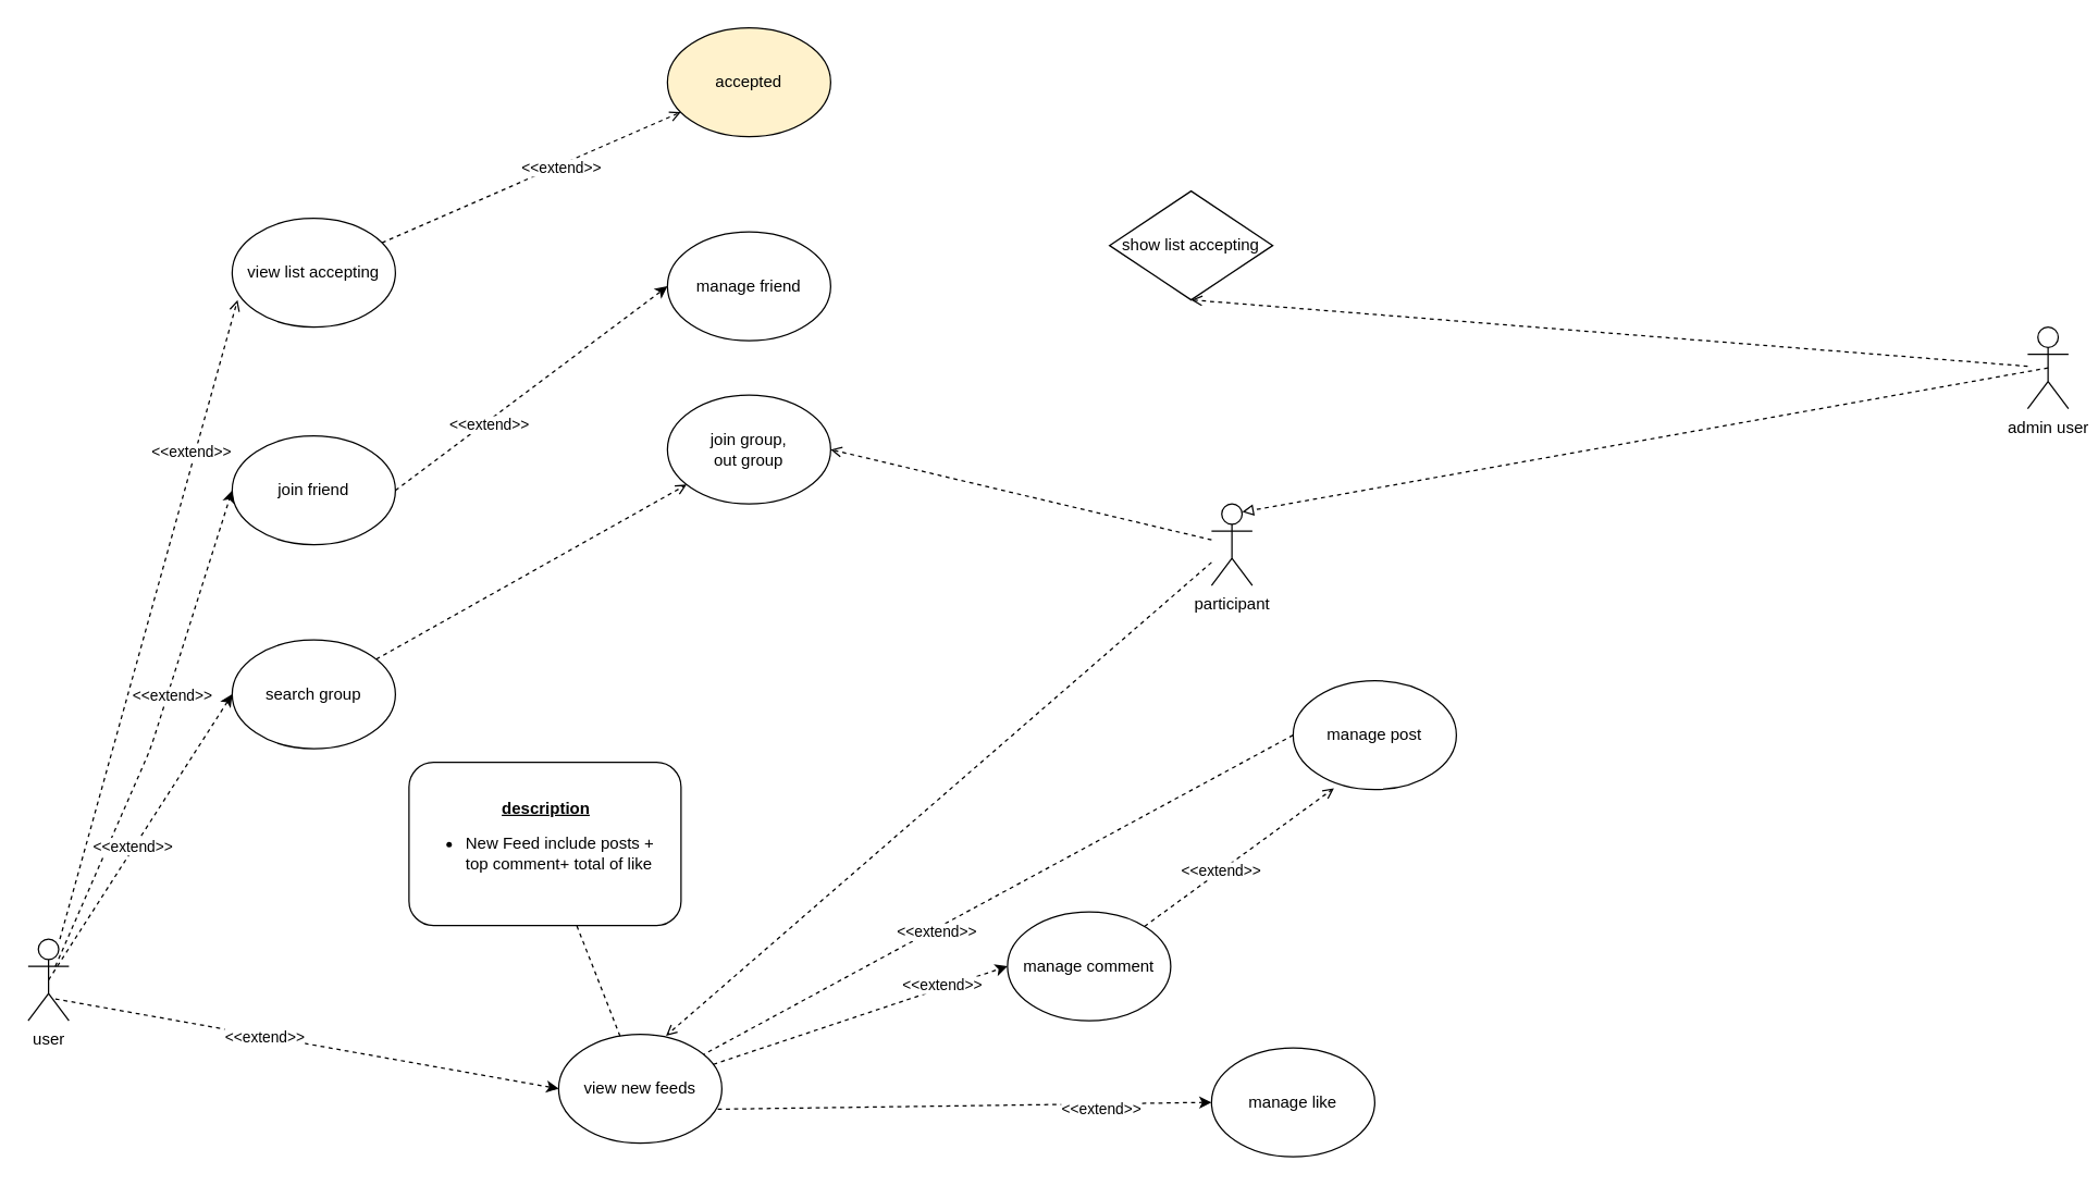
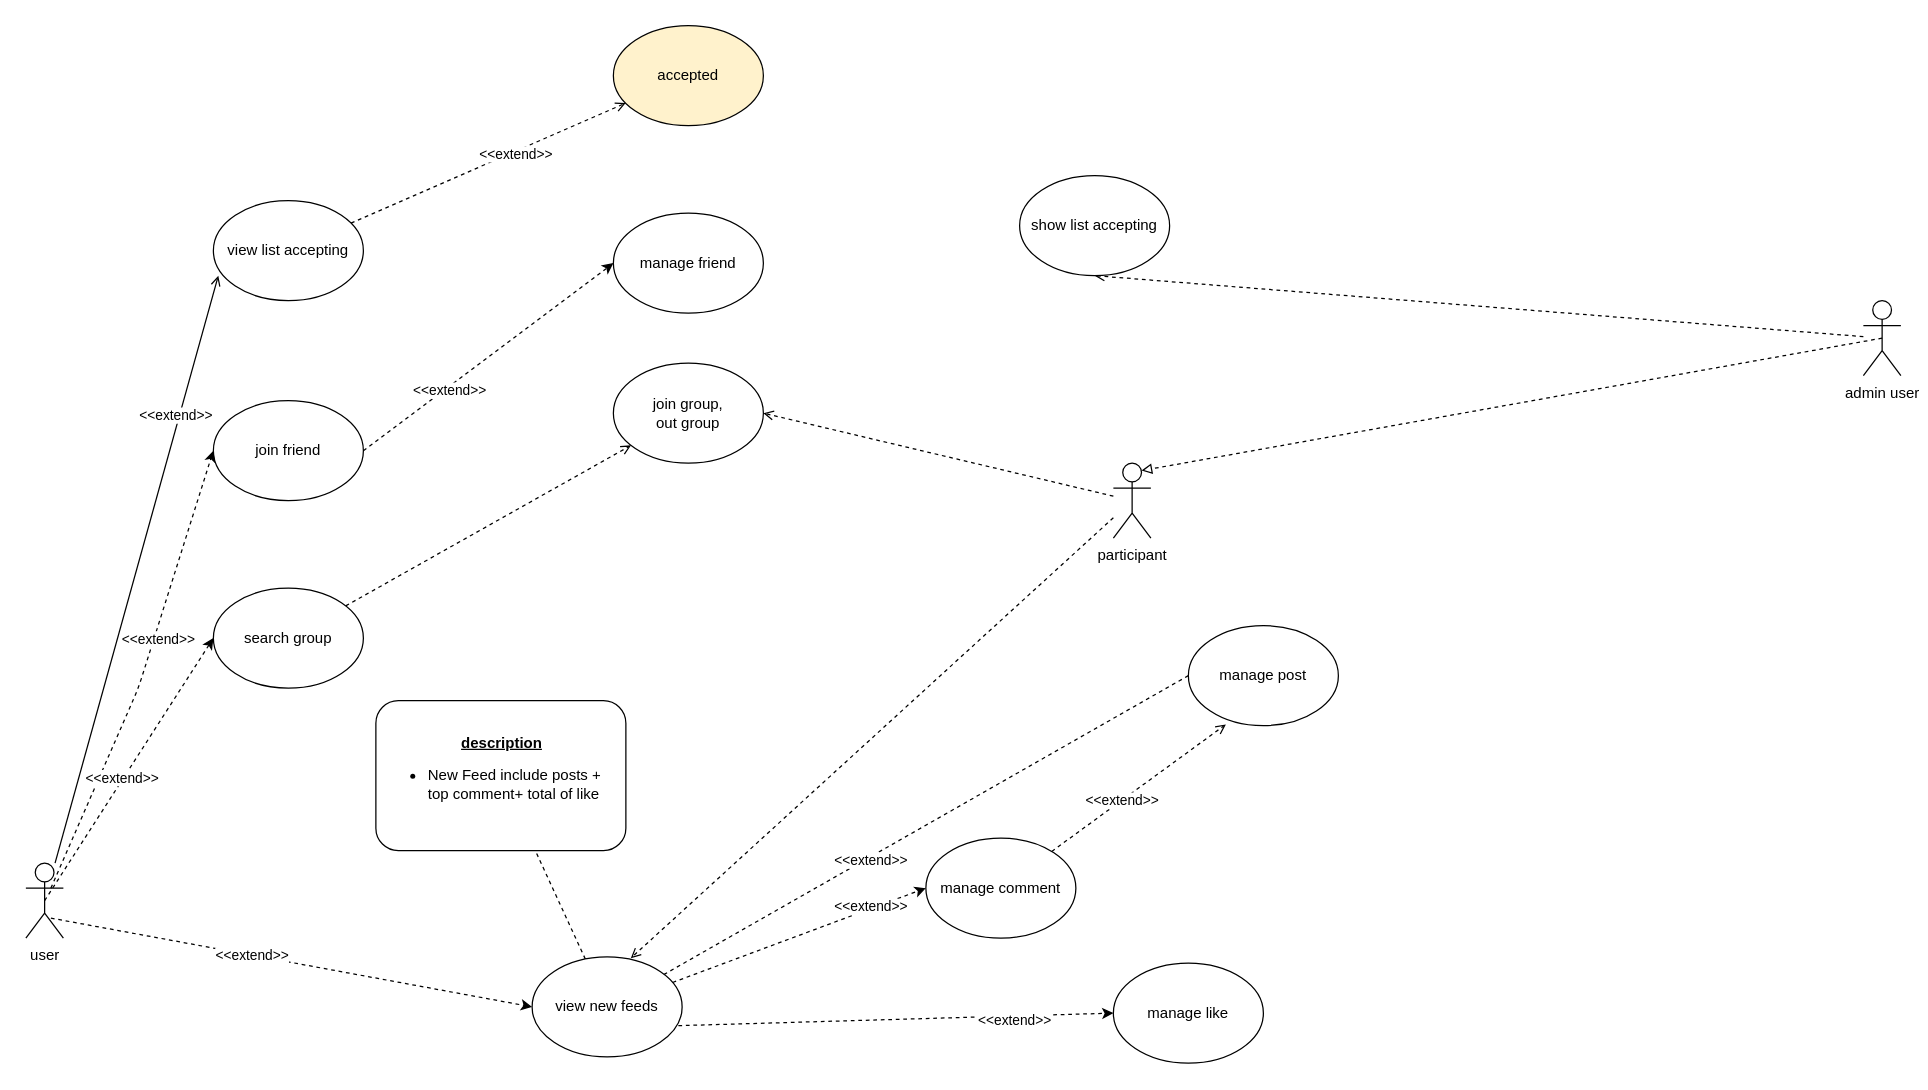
  <mxCell id="0" />
  <mxCell id="1" parent="0" />
- <mxCell id="2" style="edgeStyle=none;rounded=1;orthogonalLoop=1;jettySize=auto;html=1;entryX=0.033;entryY=0.75;entryDx=0;entryDy=0;entryPerimeter=0;dashed=1;endArrow=open;endFill=0;" edge="1" parent="1" source="4" target="34"><mxGeometry relative="1" as="geometry" /></mxCell>
+ <mxCell id="2" style="edgeStyle=none;rounded=1;orthogonalLoop=1;jettySize=auto;html=1;entryX=0.033;entryY=0.75;entryDx=0;entryDy=0;entryPerimeter=0;dashed=0;endArrow=open;endFill=0;" edge="1" parent="1" source="4" target="34"><mxGeometry relative="1" as="geometry" /></mxCell>
  <mxCell id="3" value="&amp;lt;&amp;lt;extend&amp;gt;&amp;gt;" style="edgeLabel;html=1;align=center;verticalAlign=middle;resizable=0;points=[];" vertex="1" connectable="0" parent="2"><mxGeometry x="0.522" y="3" relative="1" as="geometry"><mxPoint as="offset" /></mxGeometry></mxCell>
  <mxCell id="4" value="user" style="shape=umlActor;verticalLabelPosition=bottom;verticalAlign=top;html=1;outlineConnect=0;" vertex="1" parent="1"><mxGeometry x="20" y="690" width="30" height="60" as="geometry" /></mxCell>
  <mxCell id="5" value="manage post" style="ellipse;whiteSpace=wrap;html=1;" vertex="1" parent="1"><mxGeometry x="950" y="500" width="120" height="80" as="geometry" /></mxCell>
  <mxCell id="6" value="" style="endArrow=none;html=1;rounded=1;dashed=1;exitX=0;exitY=0.5;exitDx=0;exitDy=0;" edge="1" parent="1" source="5" target="20"><mxGeometry width="50" height="50" relative="1" as="geometry"><mxPoint x="680" y="650" as="sourcePoint" /><mxPoint x="520" y="640" as="targetPoint" /></mxGeometry></mxCell>
  <mxCell id="7" value="&amp;lt;&amp;lt;extend&amp;gt;&amp;gt;" style="edgeLabel;html=1;align=center;verticalAlign=middle;resizable=0;points=[];" vertex="1" connectable="0" parent="6"><mxGeometry x="0.217" y="2" relative="1" as="geometry"><mxPoint as="offset" /></mxGeometry></mxCell>
  <mxCell id="8" style="edgeStyle=none;rounded=1;orthogonalLoop=1;jettySize=auto;html=1;entryX=0.25;entryY=0.988;entryDx=0;entryDy=0;entryPerimeter=0;dashed=1;endArrow=open;endFill=0;" edge="1" parent="1" source="10" target="5"><mxGeometry relative="1" as="geometry" /></mxCell>
  <mxCell id="9" value="&amp;lt;&amp;lt;extend&amp;gt;&amp;gt;" style="edgeLabel;html=1;align=center;verticalAlign=middle;resizable=0;points=[];" vertex="1" connectable="0" parent="8"><mxGeometry x="-0.204" relative="1" as="geometry"><mxPoint as="offset" /></mxGeometry></mxCell>
  <mxCell id="10" value="manage comment" style="ellipse;whiteSpace=wrap;html=1;" vertex="1" parent="1"><mxGeometry x="740" y="670" width="120" height="80" as="geometry" /></mxCell>
  <mxCell id="11" value="manage like" style="ellipse;whiteSpace=wrap;html=1;" vertex="1" parent="1"><mxGeometry x="890" y="770" width="120" height="80" as="geometry" /></mxCell>
  <mxCell id="12" value="join friend" style="ellipse;whiteSpace=wrap;html=1;" vertex="1" parent="1"><mxGeometry x="170" y="320" width="120" height="80" as="geometry" /></mxCell>
  <mxCell id="13" value="" style="endArrow=classic;html=1;rounded=1;dashed=1;entryX=0;entryY=0.5;entryDx=0;entryDy=0;" edge="1" parent="1" source="20" target="10"><mxGeometry width="50" height="50" relative="1" as="geometry"><mxPoint x="680" y="670" as="sourcePoint" /><mxPoint x="811.894" y="640.897" as="targetPoint" /></mxGeometry></mxCell>
  <mxCell id="14" value="&amp;lt;&amp;lt;extend&amp;gt;&amp;gt;" style="edgeLabel;html=1;align=center;verticalAlign=middle;resizable=0;points=[];" vertex="1" connectable="0" parent="13"><mxGeometry x="0.565" y="2" relative="1" as="geometry"><mxPoint as="offset" /></mxGeometry></mxCell>
  <mxCell id="15" value="" style="endArrow=classic;html=1;rounded=1;dashed=1;entryX=0;entryY=0.5;entryDx=0;entryDy=0;exitX=0.975;exitY=0.688;exitDx=0;exitDy=0;exitPerimeter=0;" edge="1" parent="1" source="20" target="11"><mxGeometry width="50" height="50" relative="1" as="geometry"><mxPoint x="680" y="710" as="sourcePoint" /><mxPoint x="790" y="710" as="targetPoint" /></mxGeometry></mxCell>
  <mxCell id="16" value="&amp;lt;&amp;lt;extend&amp;gt;&amp;gt;" style="edgeLabel;html=1;align=center;verticalAlign=middle;resizable=0;points=[];" vertex="1" connectable="0" parent="15"><mxGeometry x="0.548" y="-3" relative="1" as="geometry"><mxPoint as="offset" /></mxGeometry></mxCell>
  <mxCell id="17" value="" style="endArrow=classic;html=1;rounded=1;dashed=1;entryX=0;entryY=0.5;entryDx=0;entryDy=0;" edge="1" parent="1" target="12"><mxGeometry width="50" height="50" relative="1" as="geometry"><mxPoint x="40" y="710" as="sourcePoint" /><mxPoint x="790" y="810" as="targetPoint" /><Array as="points"><mxPoint x="110" y="550" /></Array></mxGeometry></mxCell>
  <mxCell id="18" value="&amp;lt;&amp;lt;extend&amp;gt;&amp;gt;" style="edgeLabel;html=1;align=center;verticalAlign=middle;resizable=0;points=[];" vertex="1" connectable="0" parent="17"><mxGeometry x="0.162" y="-3" relative="1" as="geometry"><mxPoint as="offset" /></mxGeometry></mxCell>
  <mxCell id="19" style="edgeStyle=none;rounded=1;orthogonalLoop=1;jettySize=auto;html=1;dashed=1;endArrow=none;endFill=0;" edge="1" parent="1" source="20" target="30"><mxGeometry relative="1" as="geometry" /></mxCell>
- <mxCell id="20" value="view new feeds" style="ellipse;whiteSpace=wrap;html=1;" vertex="1" parent="1"><mxGeometry x="410" y="760" width="120" height="80" as="geometry" /></mxCell>
+ <mxCell id="20" value="view new feeds" style="ellipse;whiteSpace=wrap;html=1;" vertex="1" parent="1"><mxGeometry x="425" y="765" width="120" height="80" as="geometry" /></mxCell>
  <mxCell id="21" style="edgeStyle=none;rounded=1;orthogonalLoop=1;jettySize=auto;html=1;exitX=0.5;exitY=0.5;exitDx=0;exitDy=0;exitPerimeter=0;dashed=1;entryX=0;entryY=0.5;entryDx=0;entryDy=0;" edge="1" parent="1" source="4" target="24"><mxGeometry relative="1" as="geometry" /></mxCell>
  <mxCell id="22" value="&amp;lt;&amp;lt;extend&amp;gt;&amp;gt;" style="edgeLabel;html=1;align=center;verticalAlign=middle;resizable=0;points=[];" vertex="1" connectable="0" parent="21"><mxGeometry x="-0.068" y="1" relative="1" as="geometry"><mxPoint as="offset" /></mxGeometry></mxCell>
  <mxCell id="23" value="" style="edgeStyle=none;rounded=1;orthogonalLoop=1;jettySize=auto;html=1;dashed=1;endArrow=open;endFill=0;" edge="1" parent="1" source="24" target="31"><mxGeometry relative="1" as="geometry" /></mxCell>
  <mxCell id="24" value="search group" style="ellipse;whiteSpace=wrap;html=1;" vertex="1" parent="1"><mxGeometry x="170" y="470" width="120" height="80" as="geometry" /></mxCell>
  <mxCell id="25" style="edgeStyle=none;rounded=1;orthogonalLoop=1;jettySize=auto;html=1;dashed=1;entryX=0;entryY=0.5;entryDx=0;entryDy=0;exitX=0.667;exitY=0.733;exitDx=0;exitDy=0;exitPerimeter=0;" edge="1" parent="1" source="4" target="20"><mxGeometry relative="1" as="geometry"><mxPoint x="150" y="820" as="sourcePoint" /><mxPoint x="335" y="780" as="targetPoint" /></mxGeometry></mxCell>
  <mxCell id="26" value="&amp;lt;&amp;lt;extend&amp;gt;&amp;gt;" style="edgeLabel;html=1;align=center;verticalAlign=middle;resizable=0;points=[];" vertex="1" connectable="0" parent="25"><mxGeometry x="-0.169" relative="1" as="geometry"><mxPoint as="offset" /></mxGeometry></mxCell>
  <mxCell id="27" style="edgeStyle=none;rounded=1;orthogonalLoop=1;jettySize=auto;html=1;exitX=1;exitY=0.5;exitDx=0;exitDy=0;dashed=1;entryX=0;entryY=0.5;entryDx=0;entryDy=0;" edge="1" parent="1" source="12" target="29"><mxGeometry relative="1" as="geometry"><mxPoint x="440" y="400" as="sourcePoint" /><mxPoint x="450" y="280" as="targetPoint" /></mxGeometry></mxCell>
  <mxCell id="28" value="&amp;lt;&amp;lt;extend&amp;gt;&amp;gt;" style="edgeLabel;html=1;align=center;verticalAlign=middle;resizable=0;points=[];" vertex="1" connectable="0" parent="27"><mxGeometry x="-0.325" y="-2" relative="1" as="geometry"><mxPoint as="offset" /></mxGeometry></mxCell>
  <mxCell id="29" value="manage friend" style="ellipse;whiteSpace=wrap;html=1;" vertex="1" parent="1"><mxGeometry x="490" y="170" width="120" height="80" as="geometry" /></mxCell>
  <mxCell id="30" value="&lt;div style=&quot;text-align: center&quot;&gt;&lt;span&gt;&lt;b&gt;&lt;u&gt;description&lt;/u&gt;&lt;/b&gt;&lt;/span&gt;&lt;/div&gt;&lt;div&gt;&lt;ul&gt;&lt;li&gt;New Feed include posts + top comment+ total of like&amp;nbsp;&lt;/li&gt;&lt;/ul&gt;&lt;/div&gt;" style="rounded=1;whiteSpace=wrap;html=1;align=left;" vertex="1" parent="1"><mxGeometry x="300" y="560" width="200" height="120" as="geometry" /></mxCell>
  <mxCell id="31" value="join group,&lt;br&gt;out group" style="ellipse;whiteSpace=wrap;html=1;" vertex="1" parent="1"><mxGeometry x="490" y="290" width="120" height="80" as="geometry" /></mxCell>
  <mxCell id="32" value="" style="edgeStyle=none;rounded=1;orthogonalLoop=1;jettySize=auto;html=1;dashed=1;endArrow=open;endFill=0;" edge="1" parent="1" source="34" target="35"><mxGeometry relative="1" as="geometry" /></mxCell>
  <mxCell id="33" value="&amp;lt;&amp;lt;extend&amp;gt;&amp;gt;" style="edgeLabel;html=1;align=center;verticalAlign=middle;resizable=0;points=[];" vertex="1" connectable="0" parent="32"><mxGeometry x="0.19" y="-2" relative="1" as="geometry"><mxPoint as="offset" /></mxGeometry></mxCell>
  <mxCell id="34" value="view list accepting" style="ellipse;whiteSpace=wrap;html=1;align=center;" vertex="1" parent="1"><mxGeometry x="170" y="160" width="120" height="80" as="geometry" /></mxCell>
  <mxCell id="35" value="accepted" style="ellipse;whiteSpace=wrap;html=1;align=center;fillColor=#fff2cc;" vertex="1" parent="1"><mxGeometry x="490" y="20" width="120" height="80" as="geometry" /></mxCell>
  <mxCell id="36" style="edgeStyle=none;rounded=1;orthogonalLoop=1;jettySize=auto;html=1;entryX=1;entryY=0.5;entryDx=0;entryDy=0;dashed=1;endArrow=open;endFill=0;" edge="1" parent="1" source="42" target="31"><mxGeometry relative="1" as="geometry" /></mxCell>
  <mxCell id="37" style="edgeStyle=none;rounded=1;orthogonalLoop=1;jettySize=auto;html=1;entryX=0.5;entryY=1;entryDx=0;entryDy=0;dashed=1;endArrow=open;endFill=0;" edge="1" parent="1" source="38" target="39"><mxGeometry relative="1" as="geometry" /></mxCell>
  <mxCell id="38" value="admin user" style="shape=umlActor;verticalLabelPosition=bottom;verticalAlign=top;html=1;outlineConnect=0;" vertex="1" parent="1"><mxGeometry x="1490" y="240" width="30" height="60" as="geometry" /></mxCell>
- <mxCell id="39" value="show list accepting" style="rhombus;whiteSpace=wrap;html=1;align=center;" vertex="1" parent="1"><mxGeometry x="815" y="140" width="120" height="80" as="geometry" /></mxCell>
+ <mxCell id="39" value="show list accepting" style="ellipse;whiteSpace=wrap;html=1;align=center;" vertex="1" parent="1"><mxGeometry x="815" y="140" width="120" height="80" as="geometry" /></mxCell>
  <mxCell id="40" value="" style="edgeStyle=none;rounded=1;orthogonalLoop=1;jettySize=auto;html=1;dashed=1;endArrow=block;endFill=0;entryX=0.75;entryY=0.1;entryDx=0;entryDy=0;entryPerimeter=0;exitX=0.5;exitY=0.5;exitDx=0;exitDy=0;exitPerimeter=0;" edge="1" parent="1" source="38" target="42"><mxGeometry relative="1" as="geometry"><mxPoint x="810" y="340" as="sourcePoint" /></mxGeometry></mxCell>
  <mxCell id="41" style="edgeStyle=none;rounded=1;orthogonalLoop=1;jettySize=auto;html=1;entryX=0.658;entryY=0.013;entryDx=0;entryDy=0;entryPerimeter=0;dashed=1;endArrow=open;endFill=0;" edge="1" parent="1" source="42" target="20"><mxGeometry relative="1" as="geometry" /></mxCell>
  <mxCell id="42" value="participant&lt;br&gt;" style="shape=umlActor;verticalLabelPosition=bottom;verticalAlign=top;html=1;outlineConnect=0;" vertex="1" parent="1"><mxGeometry x="890" y="370" width="30" height="60" as="geometry" /></mxCell>
